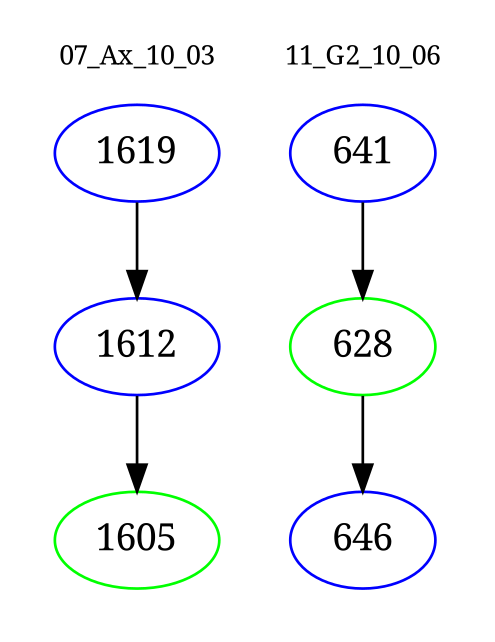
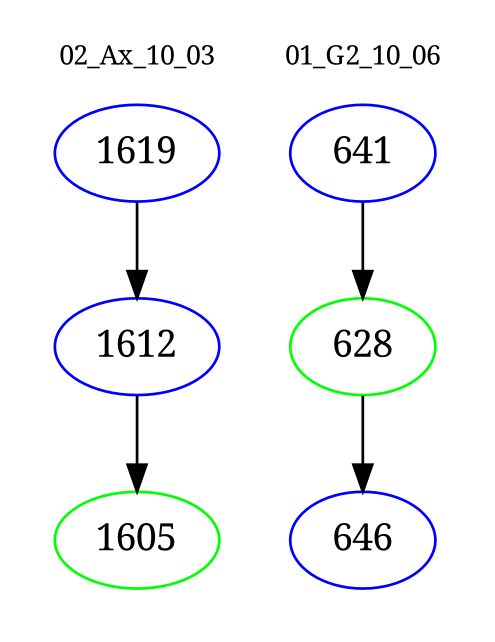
  digraph {
    fontname="Noto Serif"
    node [color=blue fontname="Noto Serif"]
    edge [color=black fontname="Noto Serif"]
    n1 [label=1612]
    n2 [color=green label=1605]
    n3 [label=1619]
    n4 [label=641]
    n5 [color=green label=628]
    n6 [label=646]
    subgraph cluster_1 {
      color=white
      fontsize=10
-     label="07_Ax_10_03"
+     label="02_Ax_10_03"
      n1
      n2
      n3
    }
    subgraph cluster_2 {
      color=white
      fontsize=10
-     label="11_G2_10_06"
+     label="01_G2_10_06"
      n4
      n5
      n6
    }
    n1 -> n2
    n3 -> n1
    n4 -> n5
    n5 -> n6
  }
